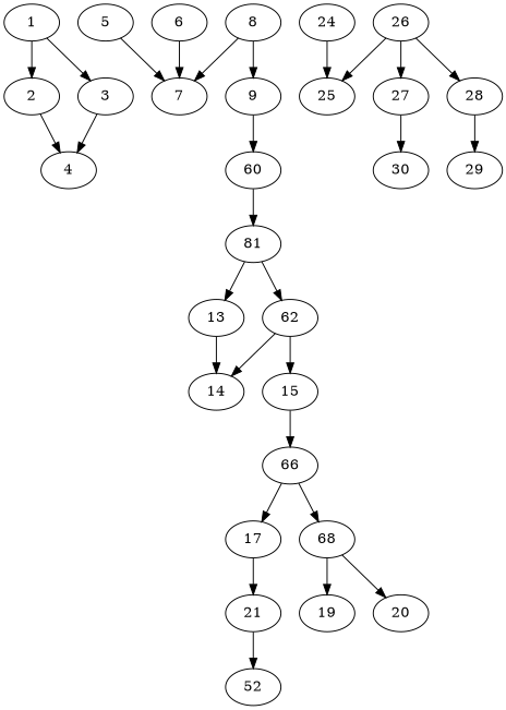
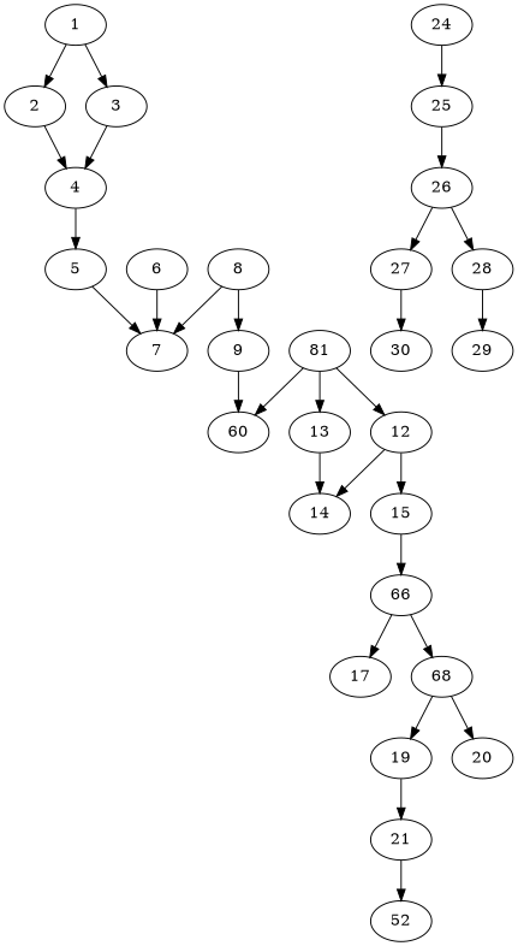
  digraph {
    node [alpha=0.06]
    1 [alpha=0.10 expect_size=35598336]
    2 [alpha=0.16 expect_size=27538432]
    3 [expect_size=50567168]
    4 [alpha=0.00 expect_size=31183872]
    5 [alpha=0.07 expect_size=32548864]
    7 [expect_size=19505152]
    6 [alpha=0.16 expect_size=45990912]
    8 [alpha=0.00 expect_size=27260928]
    9 [alpha=0.04 expect_size=31330304]
    n10 [alpha=0.00 expect_size=6133760 label=60]
    n11 [alpha=0.11 expect_size=46007296 label=81]
-   12 [expect_size=21611520 label=62]
+   12 [expect_size=21611520]
    13 [expect_size=12184576]
    14 [alpha=0.08 expect_size=26791936]
    15 [alpha=0.09 expect_size=27800576]
    n16 [alpha=0.11 expect_size=43671552 label=66]
    17 [alpha=0.07 expect_size=34823168]
    n18 [alpha=0.19 expect_size=49800192 label=68]
    19 [alpha=0.07 expect_size=50716672]
    20 [alpha=0.03 expect_size=13705216]
    21 [alpha=0.12 expect_size=13854720]
    n22 [alpha=0.10 expect_size=39753728 label=52]
    24 [alpha=0.17 expect_size=20648960]
    25 [alpha=0.17 expect_size=39222272]
    26 [alpha=0.14 expect_size=12270592]
    27 [alpha=0.18 expect_size=37476352]
    28 [alpha=0.10 expect_size=5685248]
    30 [alpha=0.18 expect_size=20551680]
    29 [alpha=0.14 expect_size=51084288]
    1 -> 2
    1 -> 3
    2 -> 4
    3 -> 4
+   4 -> 5
    5 -> 7
    6 -> 7
    8 -> 7
    8 -> 9
    9 -> n10
-   n10 -> n11
+   n11 -> n10
    n11 -> 12
    n11 -> 13
    12 -> 14
    12 -> 15
    13 -> 14
    15 -> n16
    n16 -> 17
    n16 -> n18
    n18 -> 19
    n18 -> 20
-   17 -> 21
+   19 -> 21
    21 -> n22
    24 -> 25
-   26 -> 25
+   25 -> 26
    26 -> 27
    26 -> 28
    27 -> 30
    28 -> 29
  }
